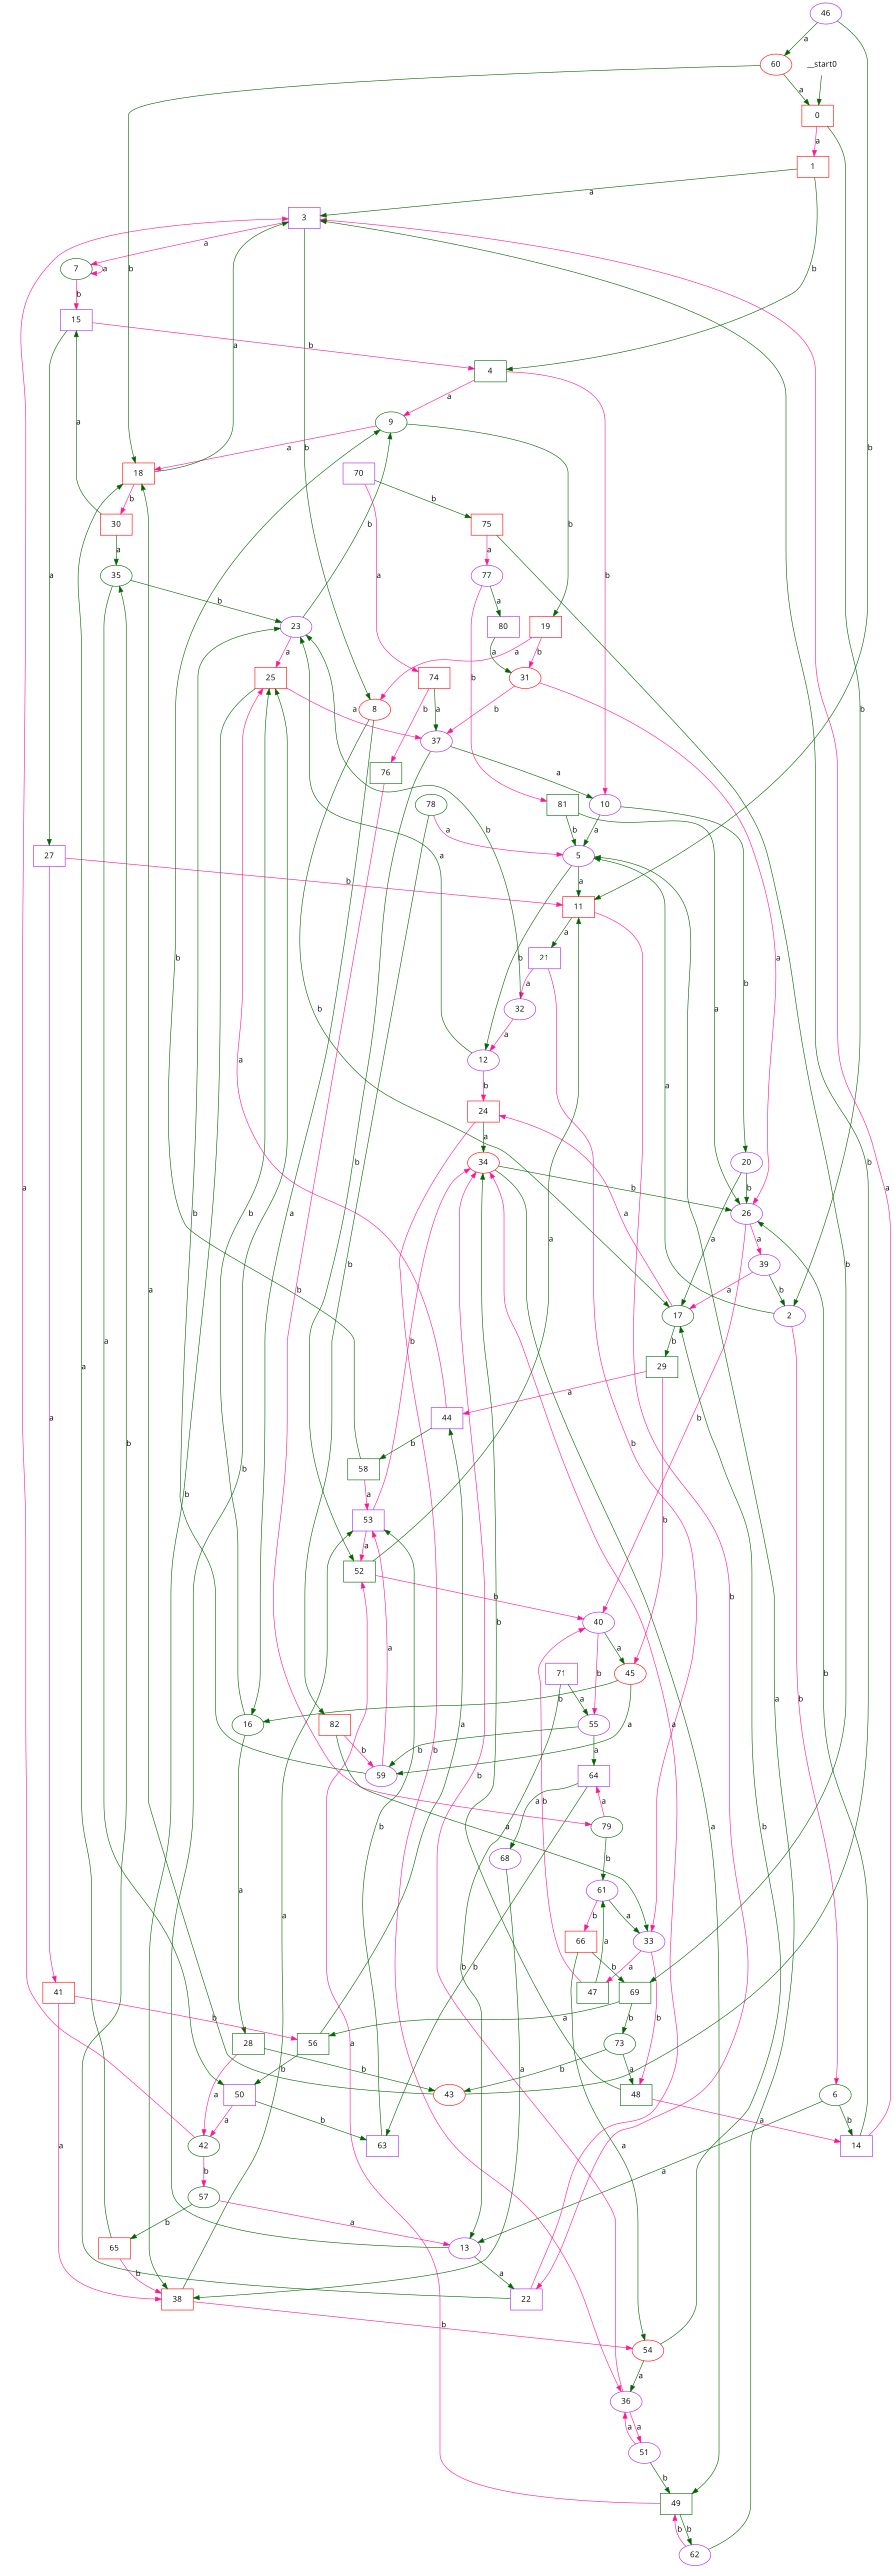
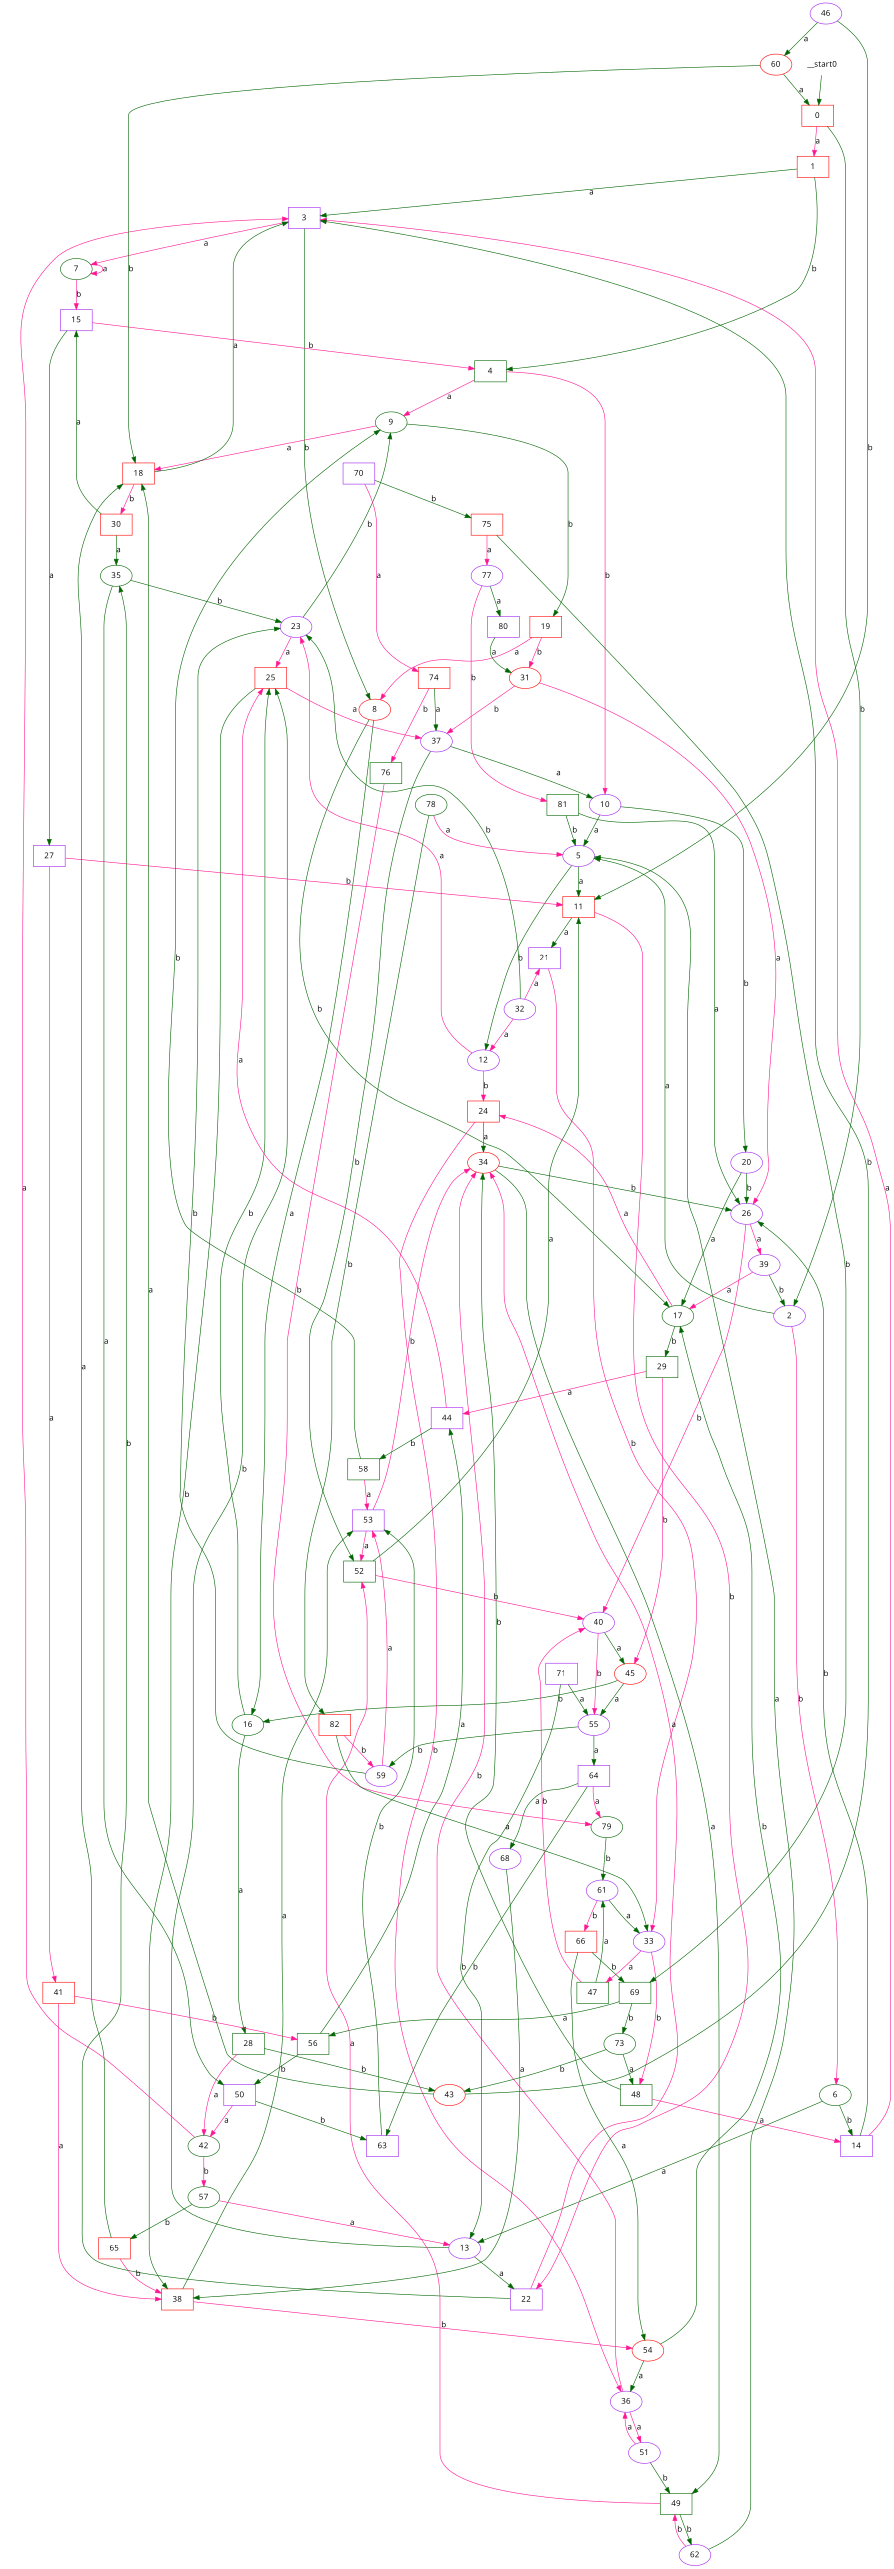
  digraph {
    fontname="Open Sans"
    node [color=purple fontname="Open Sans" shape=box]
    edge [color=darkgreen fontname="Open Sans"]
    __start0 [color=red shape=none]
    0 [color=red]
    1 [color=red]
    2 [shape=ellipse]
    3
    4 [color=darkgreen]
    5 [shape=ellipse]
    6 [color=darkgreen shape=ellipse]
    7 [color=darkgreen shape=ellipse]
    8 [color=red shape=ellipse]
    9 [color=darkgreen shape=ellipse]
    10 [shape=ellipse]
    11 [color=red]
    12 [shape=ellipse]
    13 [shape=ellipse]
    14
    15
    16 [color=darkgreen shape=ellipse]
    17 [color=darkgreen shape=ellipse]
    18 [color=red]
    19 [color=red]
    20 [shape=ellipse]
    21
    22
    23 [shape=ellipse]
    24 [color=red]
    25 [color=red]
    26 [shape=ellipse]
    27
    28 [color=darkgreen]
    29 [color=darkgreen]
    30 [color=red]
    31 [color=red shape=ellipse]
    32 [shape=ellipse]
    33 [shape=ellipse]
    34 [color=red shape=ellipse]
    35 [color=darkgreen shape=ellipse]
    36 [shape=ellipse]
    37 [shape=ellipse]
    38 [color=red]
    39 [shape=ellipse]
    40 [shape=ellipse]
    41 [color=red]
    42 [color=darkgreen shape=ellipse]
    43 [color=red shape=ellipse]
    44
    45 [color=red shape=ellipse]
    47 [color=darkgreen]
    48 [color=darkgreen]
    49 [color=darkgreen]
    50
    51 [shape=ellipse]
    52 [color=darkgreen]
    53
    54 [color=red shape=ellipse]
    55 [shape=ellipse]
    56 [color=darkgreen]
    57 [color=darkgreen shape=ellipse]
    58 [color=darkgreen]
    59 [shape=ellipse]
    46 [shape=ellipse]
    60 [color=red shape=ellipse]
    61 [shape=ellipse]
    62 [shape=ellipse]
    63
    64
    65 [color=red]
    66 [color=red]
    68 [shape=ellipse]
    69 [color=darkgreen]
    73 [color=darkgreen shape=ellipse]
    70
    74 [color=red]
    75 [color=red]
    71
    76 [color=darkgreen]
    77 [shape=ellipse]
    79 [color=darkgreen shape=ellipse]
    80
    81 [color=darkgreen]
    78 [color=darkgreen shape=ellipse]
    82 [color=red]
    __start0 -> 0
    0 -> 1 [color=deeppink label=a]
    0 -> 2 [label=b]
    1 -> 3 [label=a]
    1 -> 4 [label=b]
    2 -> 5 [label=a]
    2 -> 6 [color=deeppink label=b]
    3 -> 7 [color=deeppink label=a]
    3 -> 8 [label=b]
    4 -> 9 [color=deeppink label=a]
    4 -> 10 [color=deeppink label=b]
    5 -> 11 [label=a]
    5 -> 12 [label=b]
    6 -> 13 [label=a]
    6 -> 14 [label=b]
    7 -> 7 [color=deeppink label=a]
    7 -> 15 [color=deeppink label=b]
    8 -> 16 [label=a]
    8 -> 17 [label=b]
    9 -> 18 [color=deeppink label=a]
    9 -> 19 [label=b]
    10 -> 5 [label=a]
    10 -> 20 [label=b]
    11 -> 21 [label=a]
    11 -> 22 [color=deeppink label=b]
-   12 -> 23 [label=a]
+   12 -> 23 [color=deeppink label=a]
    12 -> 24 [color=deeppink label=b]
    13 -> 22 [label=a]
    13 -> 25 [label=b]
    14 -> 3 [color=deeppink label=a]
    14 -> 26 [label=b]
    15 -> 4 [color=deeppink label=b]
    15 -> 27 [label=a]
    16 -> 25 [label=b]
    16 -> 28 [label=a]
    17 -> 24 [color=deeppink label=a]
    17 -> 29 [label=b]
    18 -> 3 [label=a]
    18 -> 30 [color=deeppink label=b]
    19 -> 8 [color=deeppink label=a]
    19 -> 31 [color=deeppink label=b]
    20 -> 17 [label=a]
    20 -> 26 [label=b]
-   21 -> 32 [color=deeppink label=a]
+   32 -> 21 [color=deeppink label=a]
    21 -> 33 [color=deeppink label=b]
    22 -> 34 [color=deeppink label=a]
    22 -> 35 [label=b]
    23 -> 9 [label=b]
    23 -> 25 [color=deeppink label=a]
    24 -> 34 [label=a]
    24 -> 36 [color=deeppink label=b]
    25 -> 37 [color=deeppink label=a]
    25 -> 38 [label=b]
    26 -> 39 [color=deeppink label=a]
    26 -> 40 [color=deeppink label=b]
    27 -> 11 [color=deeppink label=b]
    27 -> 41 [color=deeppink label=a]
    28 -> 42 [color=deeppink label=a]
    28 -> 43 [label=b]
    29 -> 44 [color=deeppink label=a]
    29 -> 45 [color=deeppink label=b]
    30 -> 15 [label=a]
    30 -> 35 [label=a]
    31 -> 26 [color=deeppink label=a]
    31 -> 37 [color=deeppink label=b]
    32 -> 12 [color=deeppink label=a]
    32 -> 23 [label=b]
    33 -> 47 [color=deeppink label=a]
    33 -> 48 [color=deeppink label=b]
    34 -> 26 [label=b]
    34 -> 49 [label=a]
    35 -> 23 [label=b]
    35 -> 50 [label=a]
    36 -> 34 [color=deeppink label=b]
    36 -> 51 [color=deeppink label=a]
    37 -> 10 [label=a]
    37 -> 52 [label=b]
    38 -> 53 [label=a]
    38 -> 54 [color=deeppink label=b]
    39 -> 2 [label=b]
    39 -> 17 [color=deeppink label=a]
    40 -> 45 [label=a]
    40 -> 55 [color=deeppink label=b]
    41 -> 38 [color=deeppink label=a]
    41 -> 56 [color=deeppink label=b]
    42 -> 3 [color=deeppink label=a]
    42 -> 57 [color=deeppink label=b]
    43 -> 3 [label=b]
    43 -> 18 [label=a]
    44 -> 25 [color=deeppink label=a]
    44 -> 58 [label=b]
    45 -> 16 [label=b]
-   45 -> 59 [label=a]
+   45 -> 55 [label=a]
    47 -> 40 [color=deeppink label=b]
    47 -> 61 [label=a]
    48 -> 14 [color=deeppink label=a]
    48 -> 34 [label=b]
    49 -> 52 [color=deeppink label=a]
    49 -> 62 [label=b]
    50 -> 42 [color=deeppink label=a]
    50 -> 63 [label=b]
    51 -> 36 [color=deeppink label=a]
    51 -> 49 [label=b]
    52 -> 11 [label=a]
    52 -> 40 [color=deeppink label=b]
    53 -> 34 [color=deeppink label=b]
    53 -> 52 [color=deeppink label=a]
    54 -> 17 [label=b]
    54 -> 36 [label=a]
    55 -> 59 [label=b]
    55 -> 64 [label=a]
    56 -> 44 [label=a]
    56 -> 50 [label=b]
    57 -> 13 [color=deeppink label=a]
    57 -> 65 [label=b]
    58 -> 9 [label=b]
    58 -> 53 [color=deeppink label=a]
    59 -> 23 [label=b]
    59 -> 53 [color=deeppink label=a]
    46 -> 11 [label=b]
    46 -> 60 [label=a]
    60 -> 0 [label=a]
    60 -> 18 [label=b]
    61 -> 33 [label=a]
    61 -> 66 [color=deeppink label=b]
    62 -> 5 [label=a]
    62 -> 49 [color=deeppink label=b]
    63 -> 53 [label=b]
    64 -> 63 [label=b]
    64 -> 68 [label=a]
    65 -> 18 [label=a]
    65 -> 38 [color=deeppink label=b]
    66 -> 54 [label=a]
    66 -> 69 [label=b]
    68 -> 38 [label=a]
    69 -> 56 [label=a]
    69 -> 73 [label=b]
    73 -> 43 [label=b]
    73 -> 48 [label=a]
    70 -> 74 [color=deeppink label=a]
    70 -> 75 [label=b]
    74 -> 37 [label=a]
    74 -> 76 [color=deeppink label=b]
    75 -> 69 [label=b]
    75 -> 77 [color=deeppink label=a]
    71 -> 13 [label=b]
    71 -> 55 [label=a]
    76 -> 79 [color=deeppink label=b]
    77 -> 80 [label=a]
    77 -> 81 [color=deeppink label=b]
    79 -> 61 [label=b]
-   79 -> 64 [color=deeppink label=a]
+   64 -> 79 [color=deeppink label=a]
    80 -> 31 [label=a]
    81 -> 5 [label=b]
    81 -> 26 [label=a]
    78 -> 5 [color=deeppink label=a]
    78 -> 82 [label=b]
    82 -> 33 [label=a]
    82 -> 59 [color=deeppink label=b]
  }
